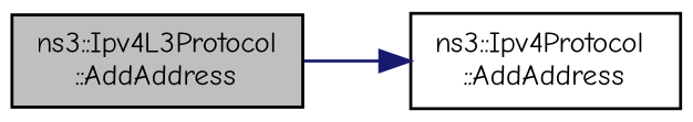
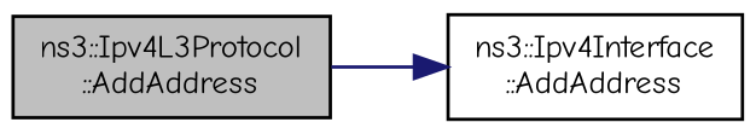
  digraph {
    rankdir=LR
    fontname="Comic Neue"
    node [color=black fontname="Comic Neue" fontsize=10 shape=record style=filled]
    n1 [fillcolor=grey75 fontcolor=black height=0.2 label="ns3::Ipv4L3Protocol\l::AddAddress" width=0.4]
-   n2 [fillcolor=white height=0.2 label="ns3::Ipv4Protocol\l::AddAddress" width=0.4]
+   n2 [fillcolor=white height=0.2 label="ns3::Ipv4Interface\l::AddAddress" width=0.4]
    n1 -> n2 [color=midnightblue fontname="Comic Neue" fontsize=10 labelfontname=Helvetica labelfontsize=10 style=solid]
  }
